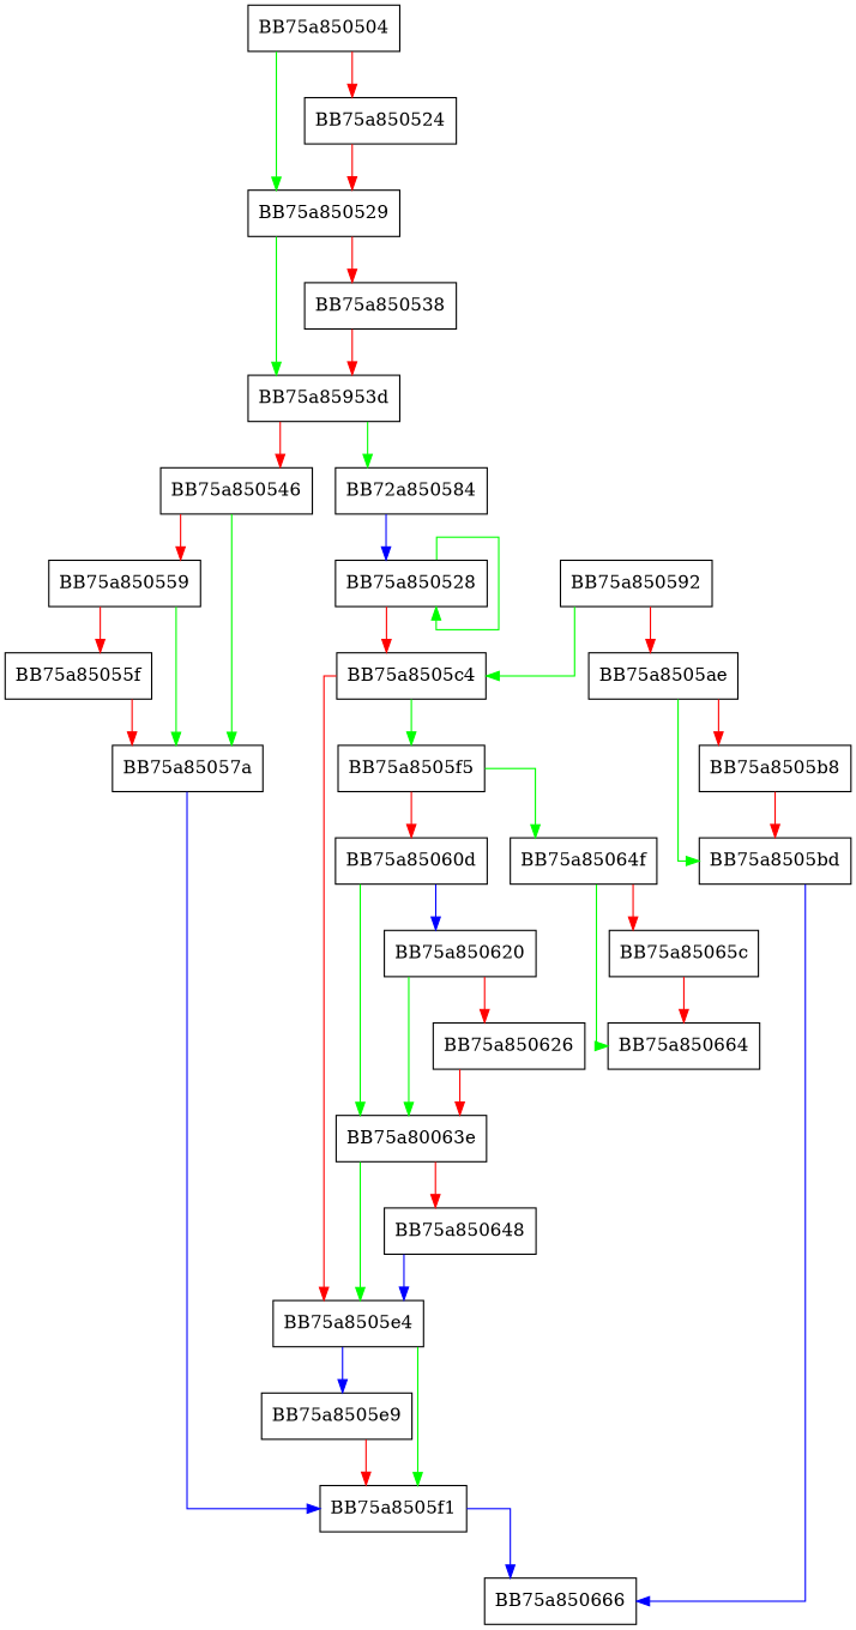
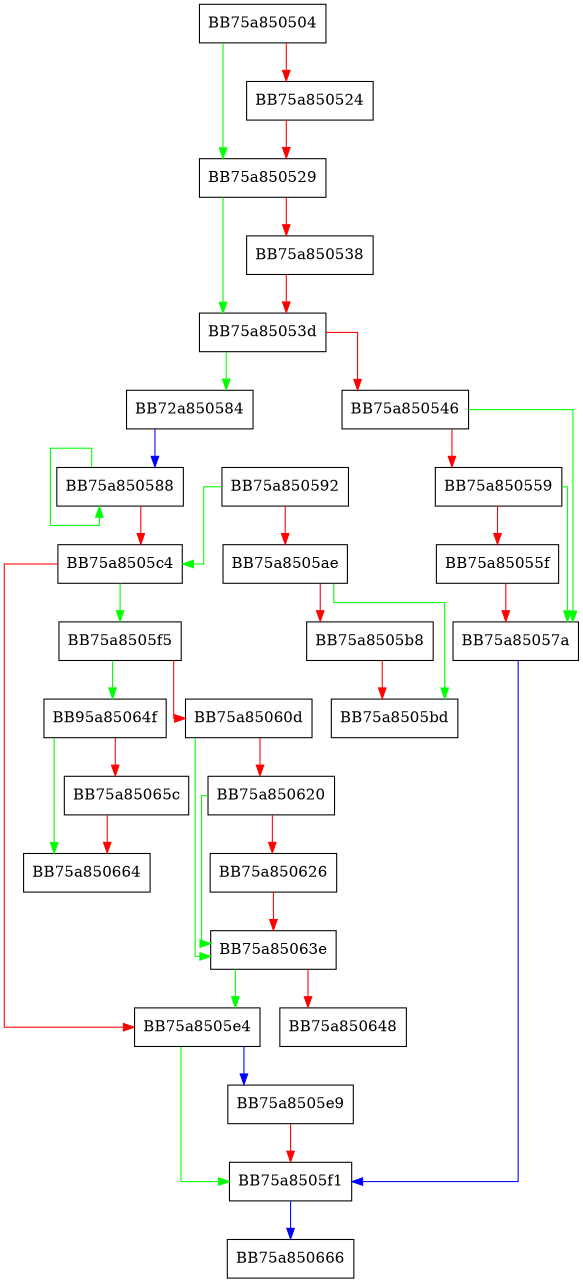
  digraph {
    splines=ortho
    node [shape=box]
    edge [color=red]
    BB75a850504
    BB75a850529
    BB75a850524
-   BB75a85053d [label=BB75a85953d]
+   BB75a85053d
    BB75a850538
    n6 [label=BB72a850584]
    BB75a850546
-   BB75a850588 [label=BB75a850528]
+   BB75a850588
    BB75a85057a
    BB75a850559
    BB75a8505c4
    BB75a8505f1
    BB75a85055f
    BB75a850592
    BB75a8505ae
    BB75a8505f5
    BB75a8505e4
    BB75a8505bd
    BB75a8505b8
-   BB75a85064f
+   BB75a85064f [label=BB95a85064f]
    BB75a85060d
    BB75a8505e9
    BB75a850666
    BB75a850664
    BB75a85065c
-   BB75a85063e [label=BB75a80063e]
+   BB75a85063e
    BB75a850620
    BB75a850648
    BB75a850626
    BB75a850504 -> BB75a850529 [color=green]
    BB75a850504 -> BB75a850524
    BB75a850529 -> BB75a85053d [color=green]
    BB75a850529 -> BB75a850538
    BB75a850524 -> BB75a850529
    BB75a85053d -> n6 [color=green]
    BB75a85053d -> BB75a850546
    BB75a850538 -> BB75a85053d
    n6 -> BB75a850588 [color=blue]
    BB75a850546 -> BB75a85057a [color=green]
    BB75a850546 -> BB75a850559
    BB75a850588 -> BB75a850588 [color=green]
    BB75a850588 -> BB75a8505c4
    BB75a85057a -> BB75a8505f1 [color=blue]
    BB75a850559 -> BB75a85057a [color=green]
    BB75a850559 -> BB75a85055f
    BB75a8505c4 -> BB75a8505f5 [color=green]
    BB75a8505c4 -> BB75a8505e4
    BB75a8505f1 -> BB75a850666 [color=blue]
    BB75a85055f -> BB75a85057a
    BB75a850592 -> BB75a8505c4 [color=green]
    BB75a850592 -> BB75a8505ae
    BB75a8505ae -> BB75a8505bd [color=green]
    BB75a8505ae -> BB75a8505b8
    BB75a8505f5 -> BB75a85064f [color=green]
    BB75a8505f5 -> BB75a85060d
    BB75a8505e4 -> BB75a8505f1 [color=green]
    BB75a8505e4 -> BB75a8505e9 [color=blue]
-   BB75a8505bd -> BB75a850666 [color=blue]
    BB75a8505b8 -> BB75a8505bd
    BB75a85064f -> BB75a850664 [color=green]
    BB75a85064f -> BB75a85065c
    BB75a85060d -> BB75a85063e [color=green]
-   BB75a85060d -> BB75a850620 [color=blue]
+   BB75a85060d -> BB75a850620
    BB75a8505e9 -> BB75a8505f1
    BB75a85065c -> BB75a850664
    BB75a85063e -> BB75a8505e4 [color=green]
    BB75a85063e -> BB75a850648
    BB75a850620 -> BB75a85063e [color=green]
    BB75a850620 -> BB75a850626
-   BB75a850648 -> BB75a8505e4 [color=blue]
    BB75a850626 -> BB75a85063e
  }
